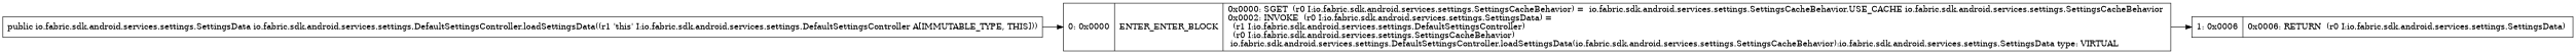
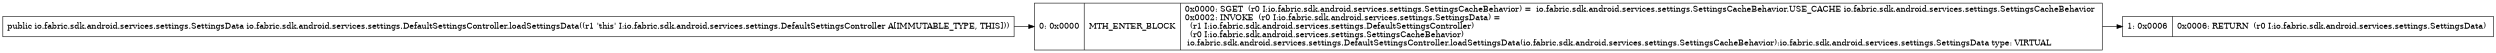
  digraph {
    rankdir=LR
    node [shape=record]
-   n1 [label="{0\:\ 0x0000|ENTER_ENTER_BLOCK\l|0x0000: SGET  (r0 I:io.fabric.sdk.android.services.settings.SettingsCacheBehavior) =  io.fabric.sdk.android.services.settings.SettingsCacheBehavior.USE_CACHE io.fabric.sdk.android.services.settings.SettingsCacheBehavior \l0x0002: INVOKE  (r0 I:io.fabric.sdk.android.services.settings.SettingsData) = \l  (r1 I:io.fabric.sdk.android.services.settings.DefaultSettingsController)\l  (r0 I:io.fabric.sdk.android.services.settings.SettingsCacheBehavior)\l io.fabric.sdk.android.services.settings.DefaultSettingsController.loadSettingsData(io.fabric.sdk.android.services.settings.SettingsCacheBehavior):io.fabric.sdk.android.services.settings.SettingsData type: VIRTUAL \l}"]
+   n1 [label="{0\:\ 0x0000|MTH_ENTER_BLOCK\l|0x0000: SGET  (r0 I:io.fabric.sdk.android.services.settings.SettingsCacheBehavior) =  io.fabric.sdk.android.services.settings.SettingsCacheBehavior.USE_CACHE io.fabric.sdk.android.services.settings.SettingsCacheBehavior \l0x0002: INVOKE  (r0 I:io.fabric.sdk.android.services.settings.SettingsData) = \l  (r1 I:io.fabric.sdk.android.services.settings.DefaultSettingsController)\l  (r0 I:io.fabric.sdk.android.services.settings.SettingsCacheBehavior)\l io.fabric.sdk.android.services.settings.DefaultSettingsController.loadSettingsData(io.fabric.sdk.android.services.settings.SettingsCacheBehavior):io.fabric.sdk.android.services.settings.SettingsData type: VIRTUAL \l}"]
    n2 [label="{1\:\ 0x0006|0x0006: RETURN  (r0 I:io.fabric.sdk.android.services.settings.SettingsData) \l}"]
    n3 [label="{public io.fabric.sdk.android.services.settings.SettingsData io.fabric.sdk.android.services.settings.DefaultSettingsController.loadSettingsData((r1 'this' I:io.fabric.sdk.android.services.settings.DefaultSettingsController A[IMMUTABLE_TYPE, THIS])) }"]
    n1 -> n2
    n3 -> n1
  }
